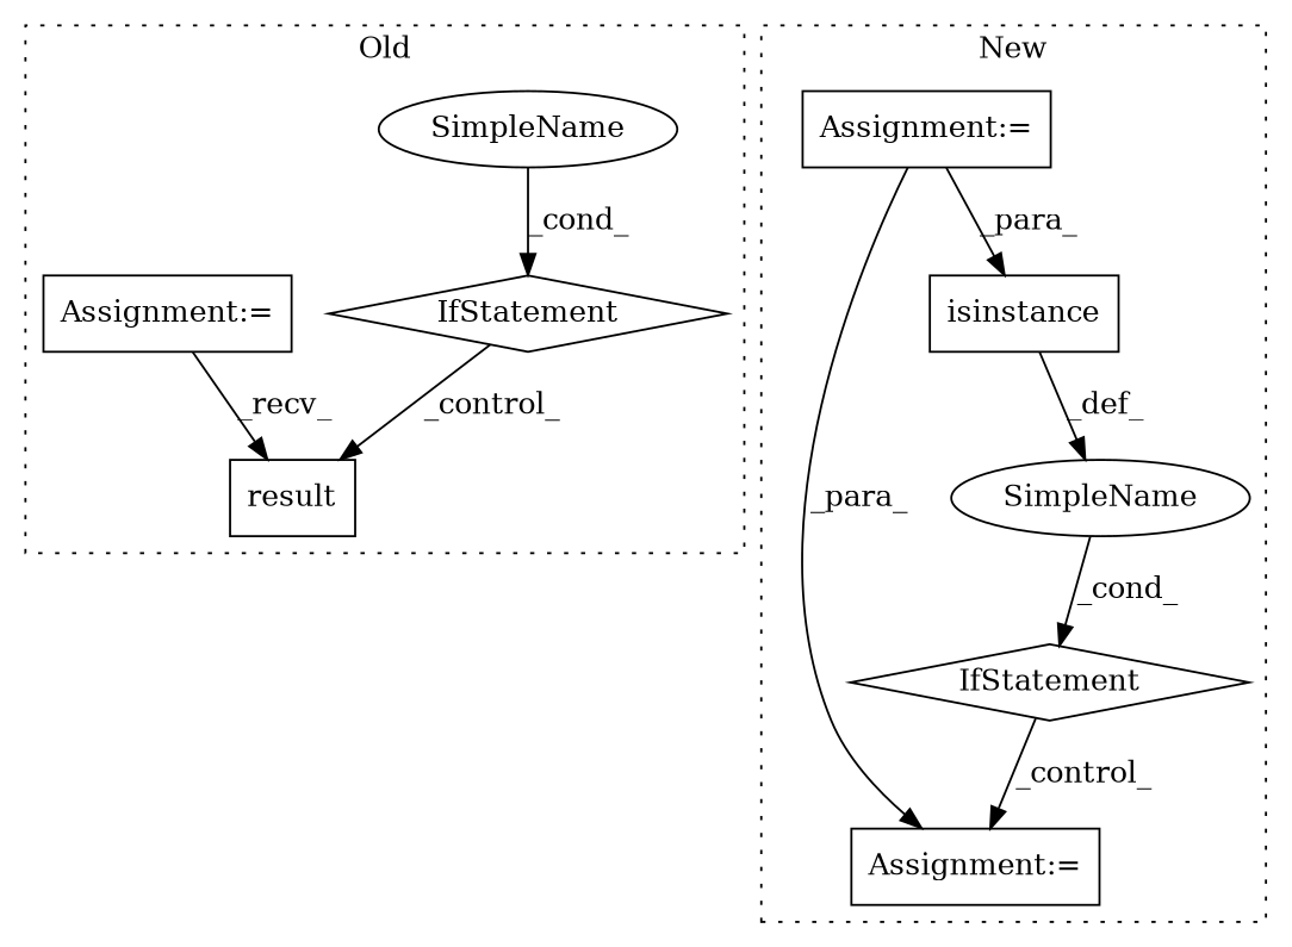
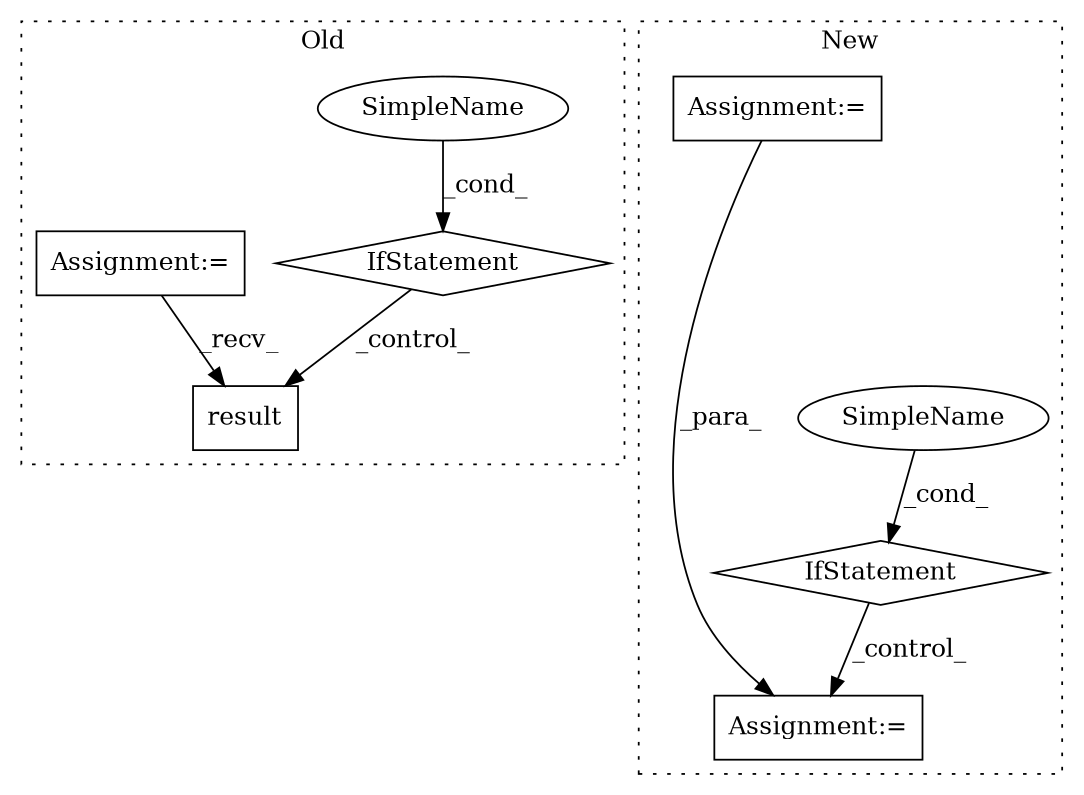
  digraph {
    node [a=7 l="4,2" shape=box]
    n1 [a=32 l="7,1" label=result s="349,376"]
    n2 [a=25 label=IfStatement s="319,328" shape=diamond]
    n3 [a=42 l=5 label=SimpleName s=323 shape=ellipse]
    n4 [l=1 label="Assignment:=" s=277]
    n5 [a=25 label=IfStatement s="2062,2110" shape=diamond]
    n6 [l=1 label="Assignment:=" s=2123]
    n7 [a=42 label=SimpleName shape=ellipse l=""]
    n8 [l=3 label="Assignment:=" s=2033]
-   n9 [a=32 l="11,2" label=isinstance s="2066,2108"]
    subgraph cluster_1 {
      label=Old
      style=dotted
      n1
      n2
      n3
      n4
    }
    subgraph cluster_2 {
      label=New
      style=dotted
      n5
      n6
      n7
      n8
-     n9
    }
    n2 -> n1 [label=_control_]
    n3 -> n2 [label=_cond_]
    n4 -> n1 [label=_recv_]
    n5 -> n6 [label=_control_]
    n7 -> n5 [label=_cond_]
    n8 -> n6 [label=_para_]
-   n8 -> n9 [label=_para_]
-   n9 -> n7 [label=_def_]
  }
